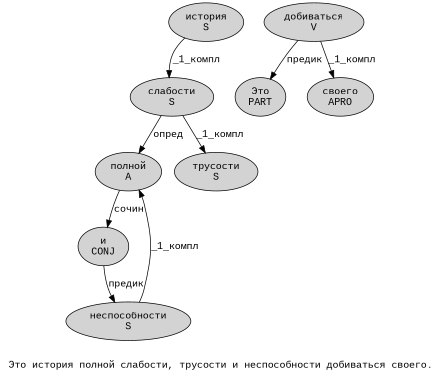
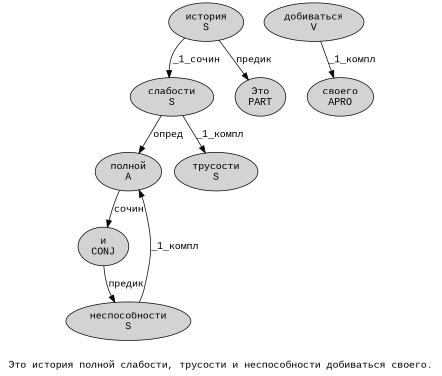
  digraph {
    fontname="Liberation Mono"
    label="Это история полной слабости, трусости и неспособности добиваться своего."
    node [fillcolor=lightgray fontname="Liberation Mono" penwidth=1 shape=ellipse style=filled]
    edge [fontname="Liberation Mono"]
    n1 [label="Это\nPART"]
    n2 [label="история\nS"]
    n3 [label="слабости\nS"]
    n4 [label="полной\nA"]
    n5 [label="трусости\nS"]
    n6 [label="и\nCONJ"]
    n7 [label="неспособности\nS"]
    n8 [label="добиваться\nV"]
    n9 [label="своего\nAPRO"]
-   n8 -> n1 [label="предик"]
-   n2 -> n3 [label="_1_компл"]
+   n2 -> n1 [label="предик"]
+   n2 -> n3 [label="_1_сочин"]
    n3 -> n4 [label="опред"]
    n3 -> n5 [label="_1_компл"]
    n4 -> n6 [label="сочин"]
    n6 -> n7 [label="предик"]
    n7 -> n4 [label="_1_компл"]
    n8 -> n9 [label="_1_компл"]
  }
